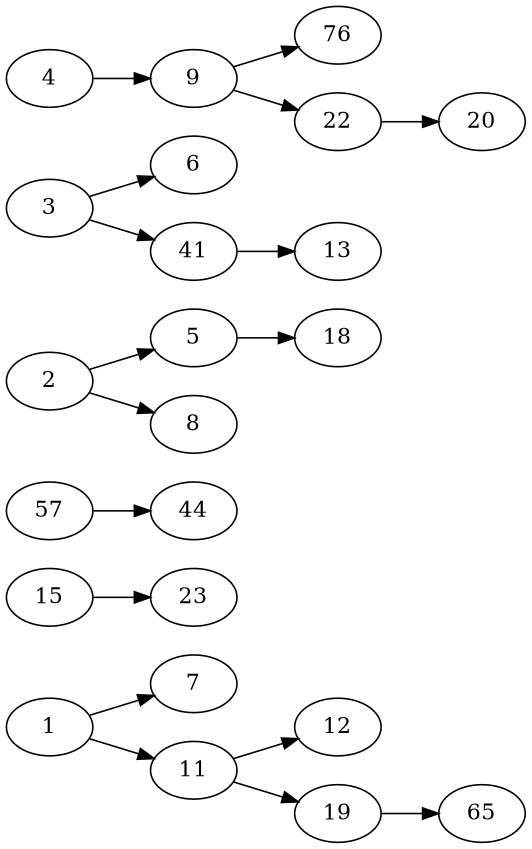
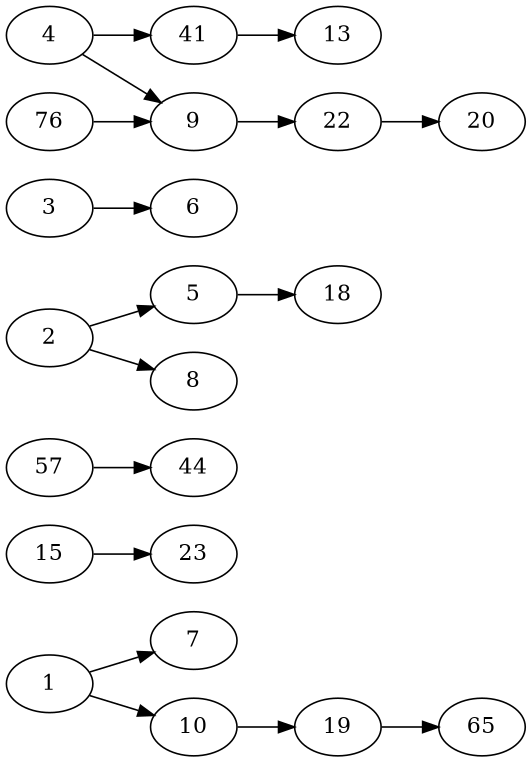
  digraph {
    rankdir=LR
    node [alpha=0.17]
    1 [alpha=0.14]
    7 [alpha=0.04]
-   10 [alpha=0.19 label=11]
-   12 [alpha=0.05]
+   10 [alpha=0.19]
    19
    n6 [alpha=0.10 label=65]
    15 [alpha=0.20]
    23 [alpha=0.19]
    n9 [alpha=0.08 label=57]
    n10 [alpha=0.05 label=44]
    2 [alpha=0.13]
    5 [alpha=0.13]
    8 [alpha=0.16]
    18
    3 [alpha=0.13]
    6 [alpha=0.15]
    n17 [alpha=0.04 label=41]
    13
    4 [alpha=0.12]
    9 [alpha=0.10]
    n21 [alpha=0.18 label=76]
    22 [alpha=0.02]
    20 [alpha=0.18]
    1 -> 7
    1 -> 10
-   10 -> 12
    10 -> 19
    19 -> n6
    15 -> 23
    n9 -> n10
    2 -> 5
    2 -> 8
    5 -> 18
    3 -> 6
-   3 -> n17
+   4 -> n17
    n17 -> 13
    4 -> 9
-   9 -> n21
+   n21 -> 9
    9 -> 22
    22 -> 20
  }
